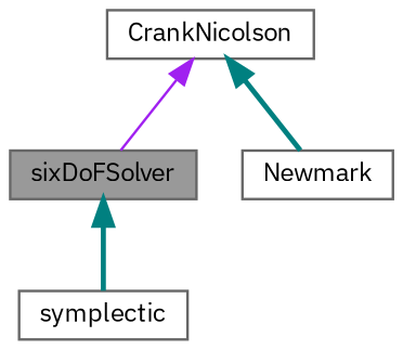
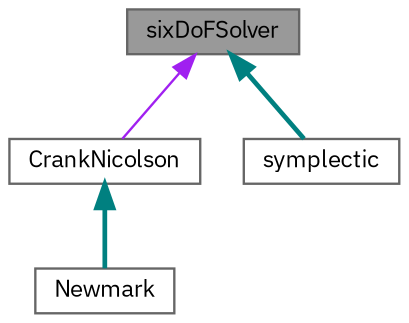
  digraph {
    fontname="IBM Plex Sans"
    node [color=gray40 fillcolor=white fontname="IBM Plex Sans" fontsize=10 shape=box style=filled]
    edge [color=teal dir=back fontname="IBM Plex Sans" fontsize=10 labelfontname=Helvetica labelfontsize=10 style=bold]
    n1 [fillcolor=grey60 fontcolor=black height=0.2 label=sixDoFSolver width=0.4]
    n2 [height=0.2 label=CrankNicolson width=0.4]
    n3 [height=0.2 label=symplectic width=0.4]
    n4 [height=0.2 label=Newmark width=0.4]
-   n2 -> n1 [color=purple style=solid]
+   n1 -> n2 [color=purple style=solid]
    n1 -> n3
    n2 -> n4
  }
